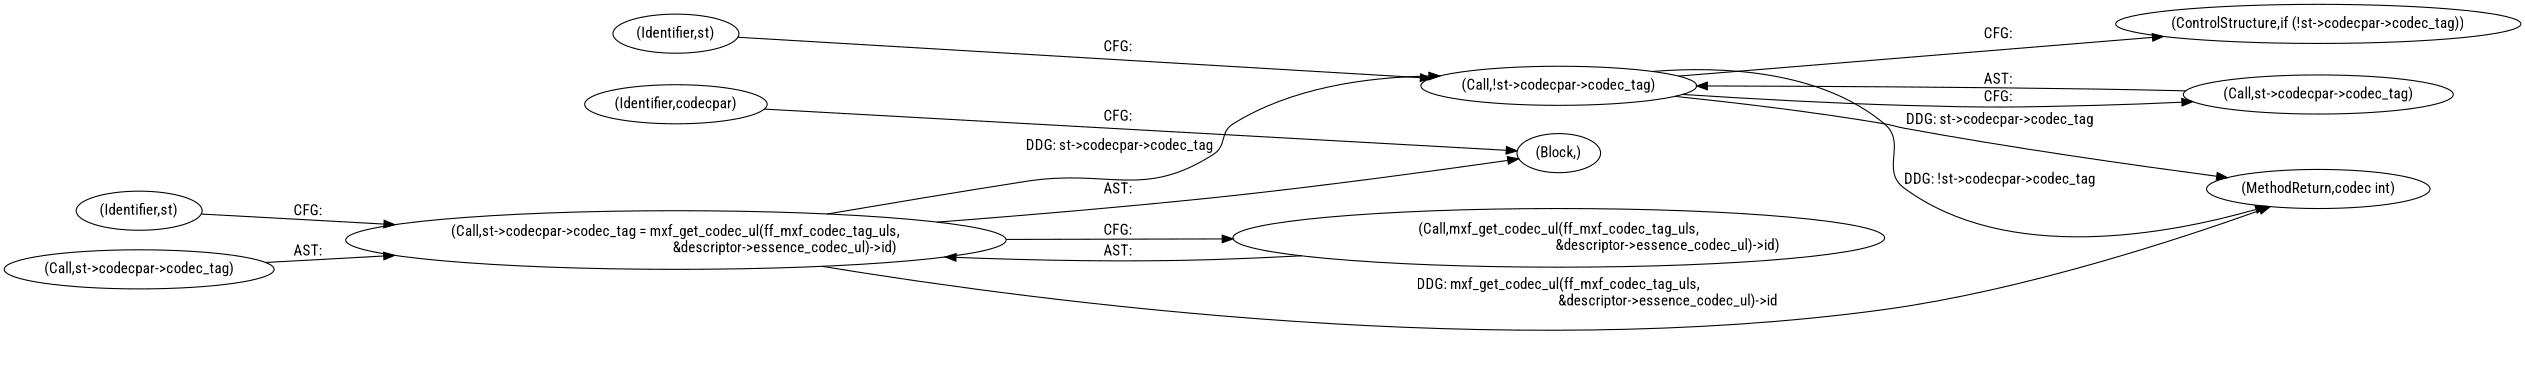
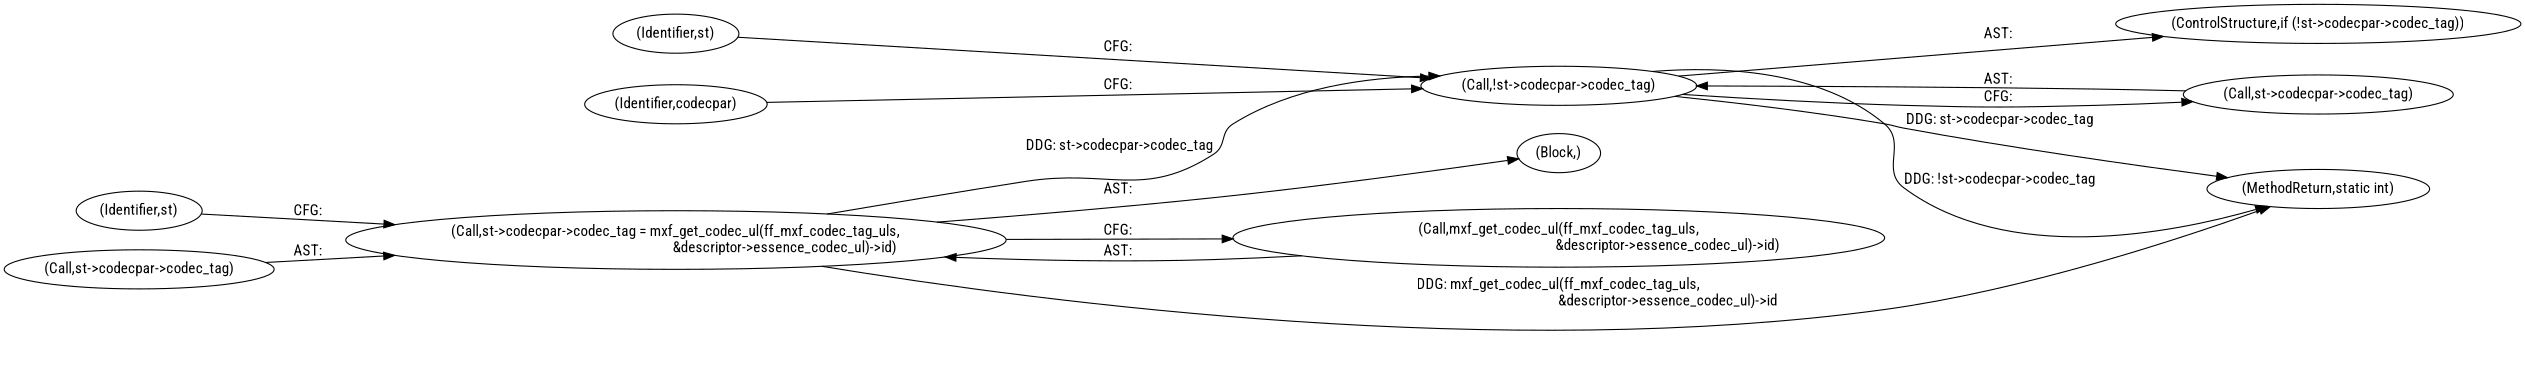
  digraph {
    fontname="Roboto Condensed"
    rankdir=LR
    node [fontname="Roboto Condensed"]
    edge [fontname="Roboto Condensed"]
    n1 [label="(Call,st->codecpar->codec_tag = mxf_get_codec_ul(ff_mxf_codec_tag_uls,\n                                                                   &descriptor->essence_codec_ul)->id)"]
    n2 [label="(Call,!st->codecpar->codec_tag)"]
    n3 [label="(Call,mxf_get_codec_ul(ff_mxf_codec_tag_uls,\n                                                                   &descriptor->essence_codec_ul)->id)"]
    n4 [label="(Block,)"]
-   n5 [label="(MethodReturn,codec int)"]
+   n5 [label="(MethodReturn,static int)"]
    n6 [label="(Call,st->codecpar->codec_tag)"]
    n7 [label="(ControlStructure,if (!st->codecpar->codec_tag))"]
    n8 [label="(Identifier,st)"]
    n9 [label="(Identifier,codecpar)"]
    n10 [label="(Identifier,st)"]
    n11 [label="(Call,st->codecpar->codec_tag)"]
    n1 -> n2 [label="DDG: st->codecpar->codec_tag"]
    n1 -> n3 [label="CFG: "]
    n1 -> n4 [label="AST: "]
    n1 -> n5 [label="DDG: mxf_get_codec_ul(ff_mxf_codec_tag_uls,\n                                                                   &descriptor->essence_codec_ul)->id"]
    n2 -> n5 [label="DDG: !st->codecpar->codec_tag"]
    n2 -> n5 [label="DDG: st->codecpar->codec_tag"]
    n2 -> n6 [label="CFG: "]
-   n2 -> n7 [label="CFG: "]
+   n2 -> n7 [label="AST: "]
    n3 -> n1 [label="AST: "]
    n6 -> n2 [label="AST: "]
    n8 -> n2 [label="CFG: "]
-   n9 -> n4 [label="CFG: "]
+   n9 -> n2 [label="CFG: "]
    n10 -> n1 [label="CFG: "]
    n11 -> n1 [label="AST: "]
  }
